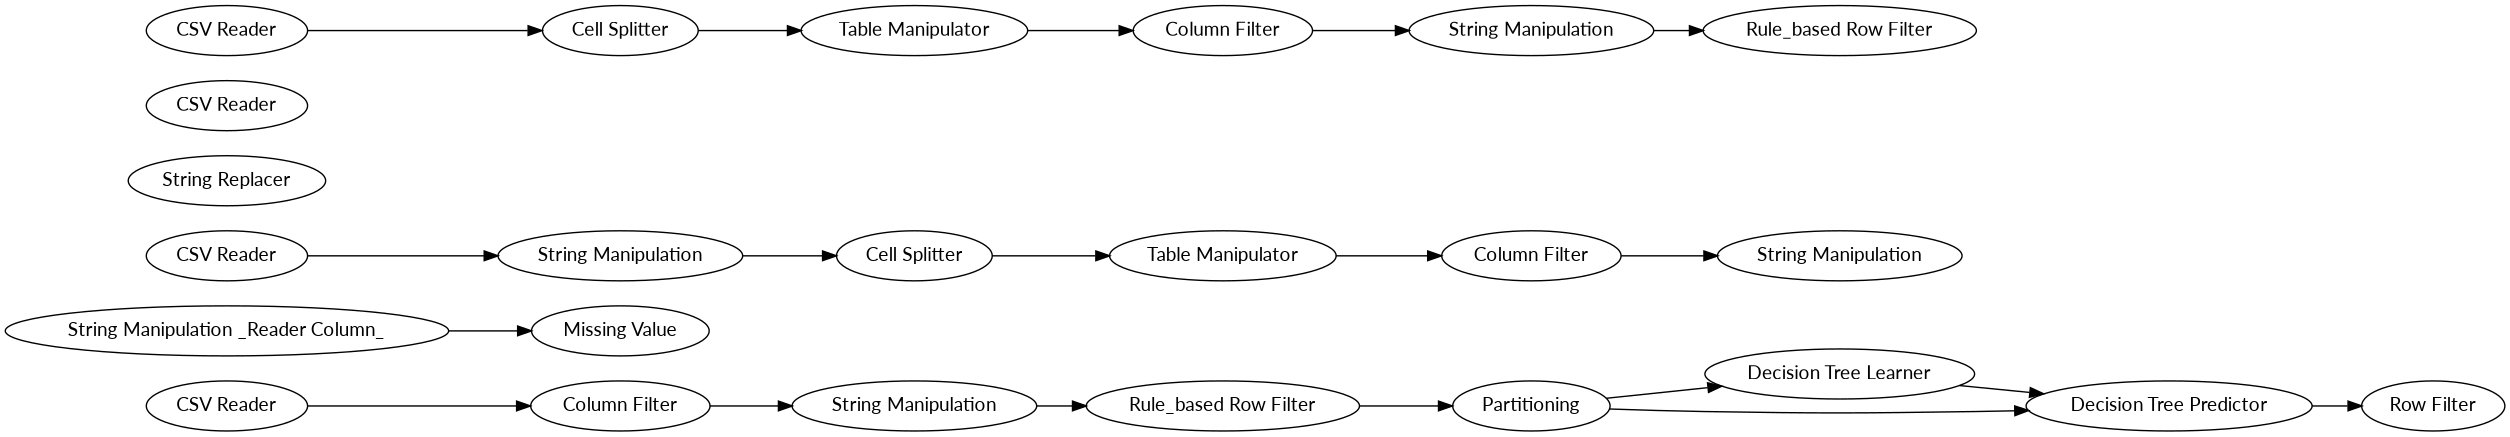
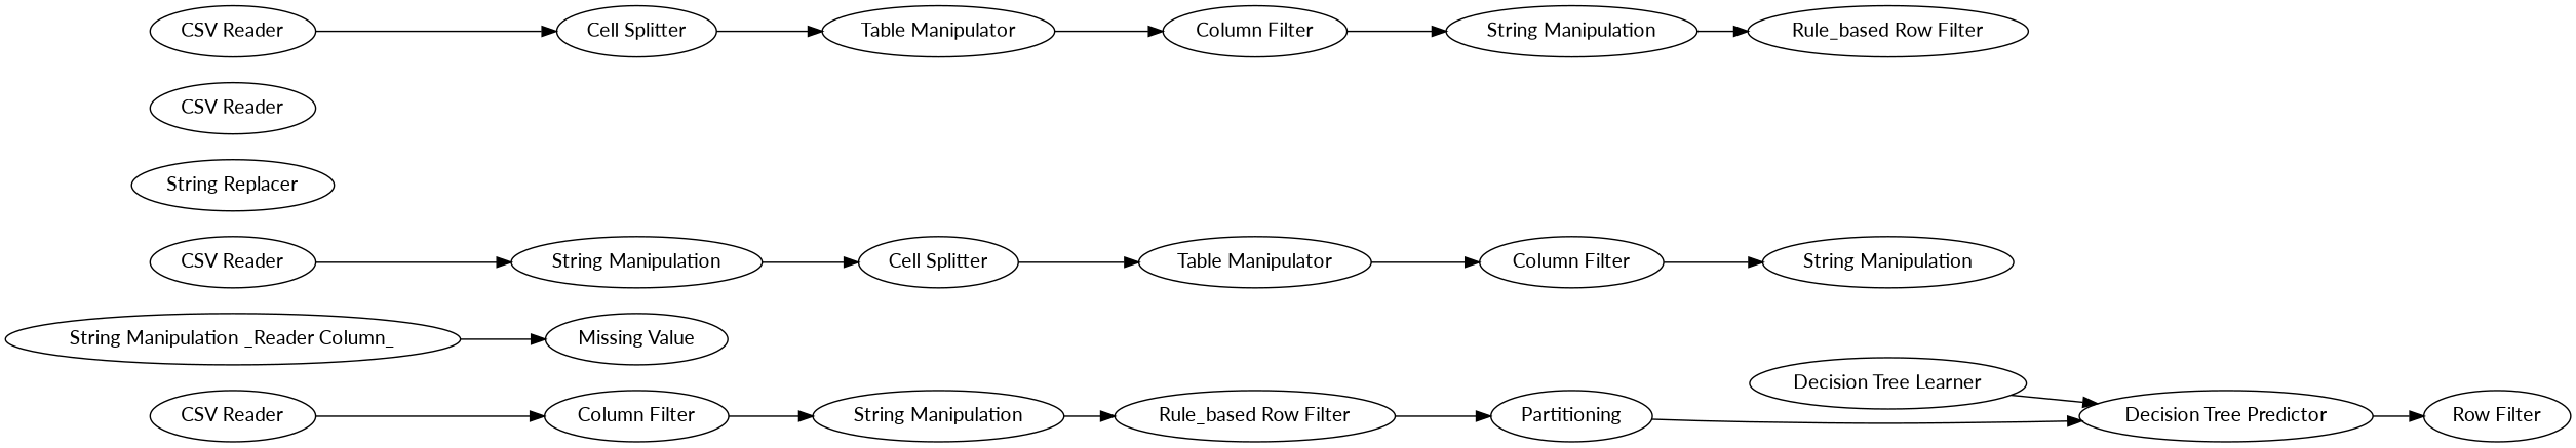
  digraph {
    fontname=Lato
    rankdir=LR
    node [fontname=Lato]
    edge [fontname=Lato]
    n1 [label=Partitioning]
    n2 [label="Decision Tree Learner"]
    n3 [label="Decision Tree Predictor"]
    n4 [label="Row Filter"]
    n5 [label="Column Filter"]
    n6 [label="String Manipulation"]
    n7 [label="Rule_based Row Filter"]
    n8 [label="Missing Value"]
    n9 [label="CSV Reader"]
    n10 [label="String Manipulation"]
    n11 [label="Cell Splitter"]
    n12 [label="Table Manipulator"]
    n13 [label="Column Filter"]
    n14 [label="String Manipulation"]
    n15 [label="String Replacer"]
    n16 [label="CSV Reader"]
    n17 [label="String Manipulation _Reader Column_"]
    n18 [label="String Manipulation"]
    n19 [label="Rule_based Row Filter"]
    n20 [label="CSV Reader"]
    n21 [label="Cell Splitter"]
    n22 [label="Table Manipulator"]
    n23 [label="Column Filter"]
    n24 [label="CSV Reader"]
-   n1 -> n2
    n1 -> n3
    n2 -> n3
    n3 -> n4
    n5 -> n6
    n6 -> n7
    n7 -> n1
    n9 -> n10
    n10 -> n11
    n11 -> n12
    n12 -> n13
    n13 -> n14
    n17 -> n8
    n18 -> n19
    n20 -> n21
    n21 -> n22
    n22 -> n23
    n23 -> n18
    n24 -> n5
  }
